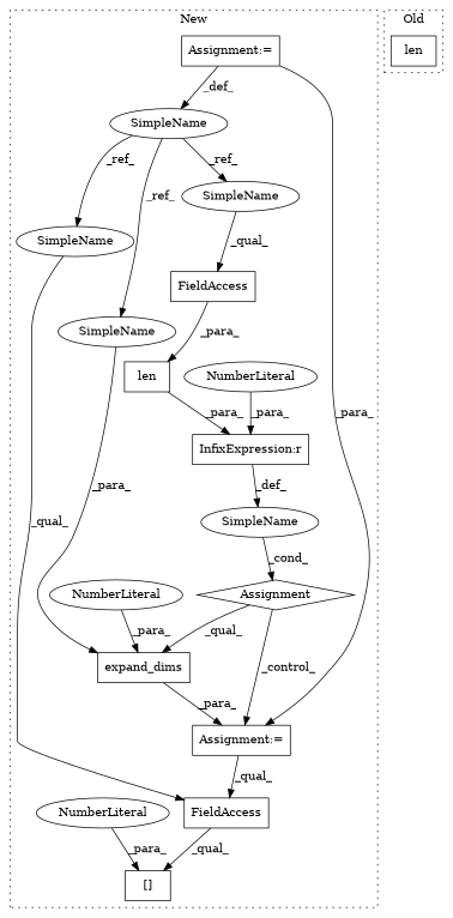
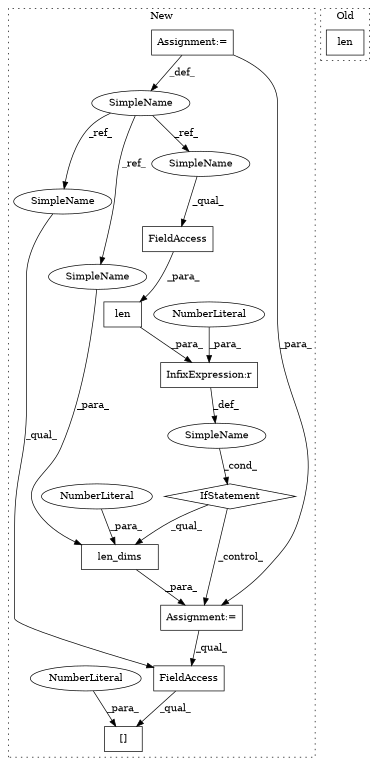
  digraph {
    node [a=42 l=7 s=2129 shape=box]
-   n1 [a=32 l="12,1" label=expand_dims s="2087,2108"]
+   n1 [a=32 l="12,1" label=len_dims s="2087,2108"]
    n2 [a=7 l=1 label="Assignment:=" s=2080]
    n3 [a=34 l=1 label=NumberLiteral s=2107 shape=ellipse]
    n4 [a=22 l=13 label=FieldAccess]
-   n5 [a=25 l="4,2" label=Assignment s="2036,2063" shape=diamond]
+   n5 [a=25 l="4,2" label=IfStatement s="2036,2063" shape=diamond]
    n6 [label=SimpleName shape=ellipse l="" s=""]
    n7 [a=27 l=4 label="InfixExpression:r" s=2058]
    n8 [a=34 l=1 label=NumberLiteral s=2062 shape=ellipse]
    n9 [label=SimpleName s=2023 shape=ellipse]
    n10 [a=7 label="Assignment:=" s=2023]
    n11 [a=2 l="14,1" label="[]" s="2129,2144"]
    n12 [a=34 l=1 label=NumberLiteral s=2143 shape=ellipse]
    n13 [a=32 l="4,1" label=len s="2040,2057"]
    n14 [a=22 l=13 label=FieldAccess s=2044]
    n15 [label=SimpleName shape=ellipse]
    n16 [label=SimpleName s=2099 shape=ellipse]
    n17 [label=SimpleName s=2044 shape=ellipse]
    n18 [a=32 l="4,1" label=len s="1675,1686"]
    subgraph cluster_1 {
      label=New
      style=dotted
      n1
      n2
      n3
      n4
      n5
      n6
      n7
      n8
      n9
      n10
      n11
      n12
      n13
      n14
      n15
      n16
      n17
    }
    subgraph cluster_2 {
      label=Old
      style=dotted
      n18
    }
    n1 -> n2 [label=_para_]
    n2 -> n4 [label=_qual_]
    n3 -> n1 [label=_para_]
    n4 -> n11 [label=_qual_]
    n5 -> n1 [label=_qual_]
    n5 -> n2 [label=_control_]
    n6 -> n5 [label=_cond_]
    n7 -> n6 [label=_def_]
    n8 -> n7 [label=_para_]
    n9 -> n15 [label=_ref_]
    n9 -> n16 [label=_ref_]
    n9 -> n17 [label=_ref_]
    n10 -> n2 [label=_para_]
    n10 -> n9 [label=_def_]
    n12 -> n11 [label=_para_]
    n13 -> n7 [label=_para_]
    n14 -> n13 [label=_para_]
    n15 -> n4 [label=_qual_]
    n16 -> n1 [label=_para_]
    n17 -> n14 [label=_qual_]
  }
